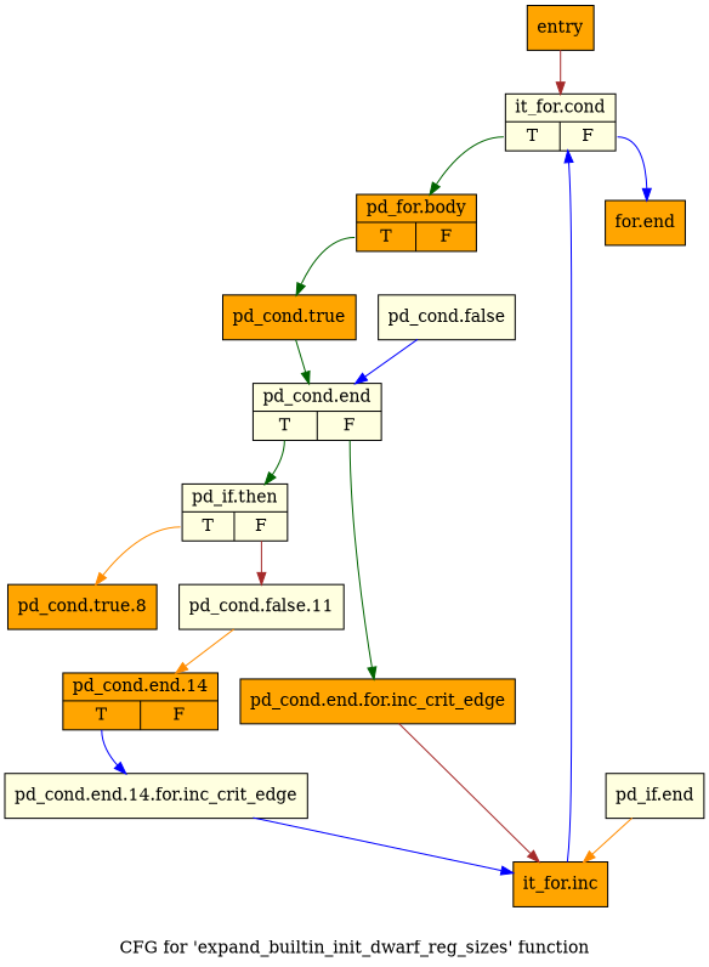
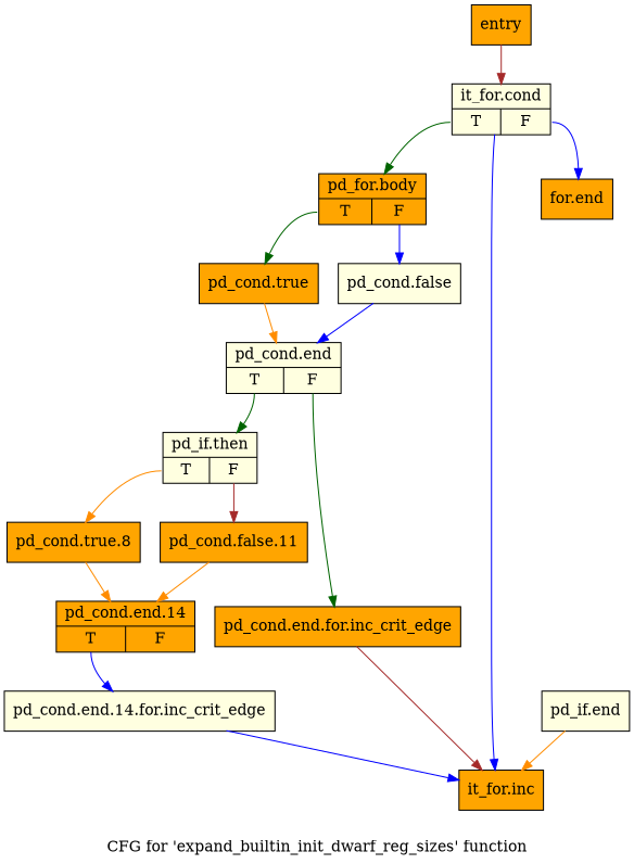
  digraph {
    label="CFG for 'expand_builtin_init_dwarf_reg_sizes' function"
    node [fillcolor=orange shape=record style=filled]
    edge [color=blue]
    n1 [label="{entry}"]
    n2 [fillcolor=lightyellow label="{it_for.cond|{<s0>T|<s1>F}}"]
    n3 [label="{pd_for.body|{<s0>T|<s1>F}}"]
    n4 [label="{for.end}"]
    n5 [label="{pd_cond.true}"]
    n6 [fillcolor=lightyellow label="{pd_cond.false}"]
    n7 [fillcolor=lightyellow label="{pd_cond.end|{<s0>T|<s1>F}}"]
    n8 [fillcolor=lightyellow label="{pd_if.then|{<s0>T|<s1>F}}"]
    n9 [label="{pd_cond.end.for.inc_crit_edge}"]
    n10 [label="{pd_cond.true.8}"]
-   n11 [fillcolor=lightyellow label="{pd_cond.false.11}"]
+   n11 [label="{pd_cond.false.11}"]
    n12 [label="{it_for.inc}"]
    n13 [label="{pd_cond.end.14|{<s0>T|<s1>F}}"]
    n14 [fillcolor=lightyellow label="{pd_cond.end.14.for.inc_crit_edge}"]
    n15 [fillcolor=lightyellow label="{pd_if.end}"]
    n1 -> n2 [color=brown]
    n2 -> n3 [color=darkgreen tailport=s0]
    n2 -> n4 [tailport=s1]
    n3 -> n5 [color=darkgreen tailport=s0]
-   n5 -> n7 [color=darkgreen]
+   n3 -> n6 [tailport=s1]
+   n5 -> n7 [color=darkorange]
    n6 -> n7
    n7 -> n8 [color=darkgreen tailport=s0]
    n7 -> n9 [color=darkgreen tailport=s1]
    n8 -> n10 [color=darkorange tailport=s0]
    n8 -> n11 [color=brown tailport=s1]
    n9 -> n12 [color=brown]
+   n10 -> n13 [color=darkorange]
    n11 -> n13 [color=darkorange]
-   n12 -> n2
+   n2 -> n12
    n13 -> n14 [tailport=s0]
    n14 -> n12
    n15 -> n12 [color=darkorange]
  }
